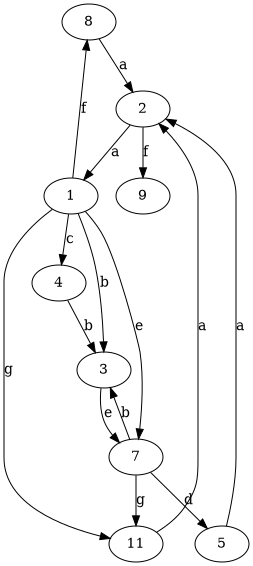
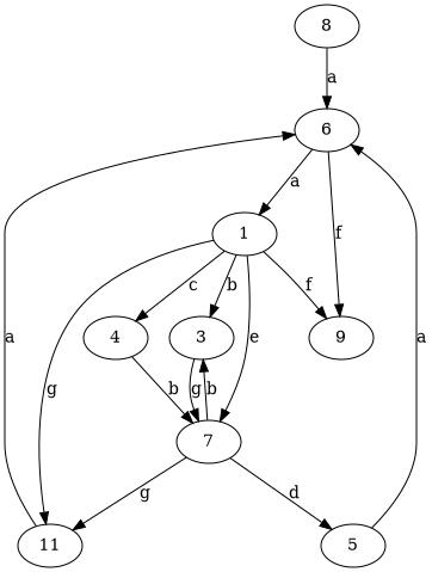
  strict digraph {
    8
-   2
+   2 [label=6]
    1
    3
    4
    7
    9
    11
    n9 [label=5]
    8 -> 2 [label=a]
    2 -> 1 [label=a]
    2 -> 9 [label=f]
    1 -> 3 [label=b]
    1 -> 4 [label=c]
    1 -> 7 [label=e]
-   1 -> 8 [label=f]
+   1 -> 9 [label=f]
    1 -> 11 [label=g]
-   3 -> 7 [label=e]
-   4 -> 3 [label=b]
+   3 -> 7 [label=g]
+   4 -> 7 [label=b]
    7 -> 3 [label=b]
    7 -> 11 [label=g]
    7 -> n9 [label=d]
    11 -> 2 [label=a]
    n9 -> 2 [label=a]
  }
